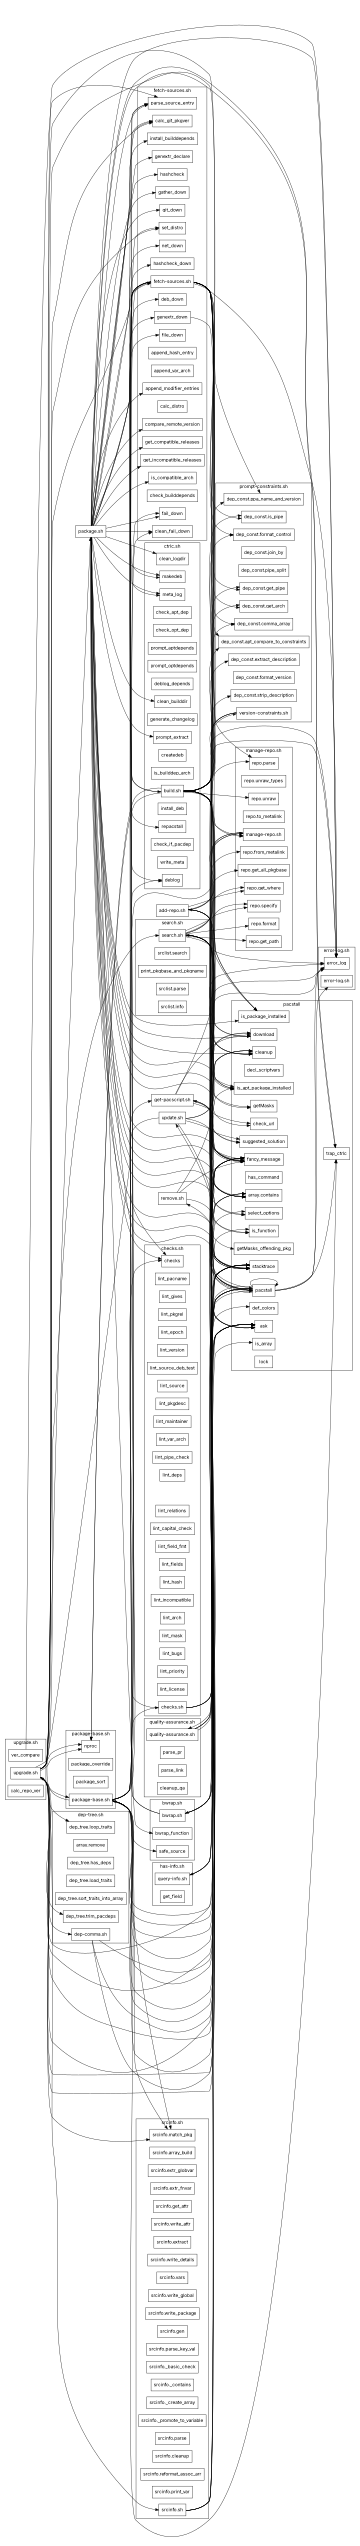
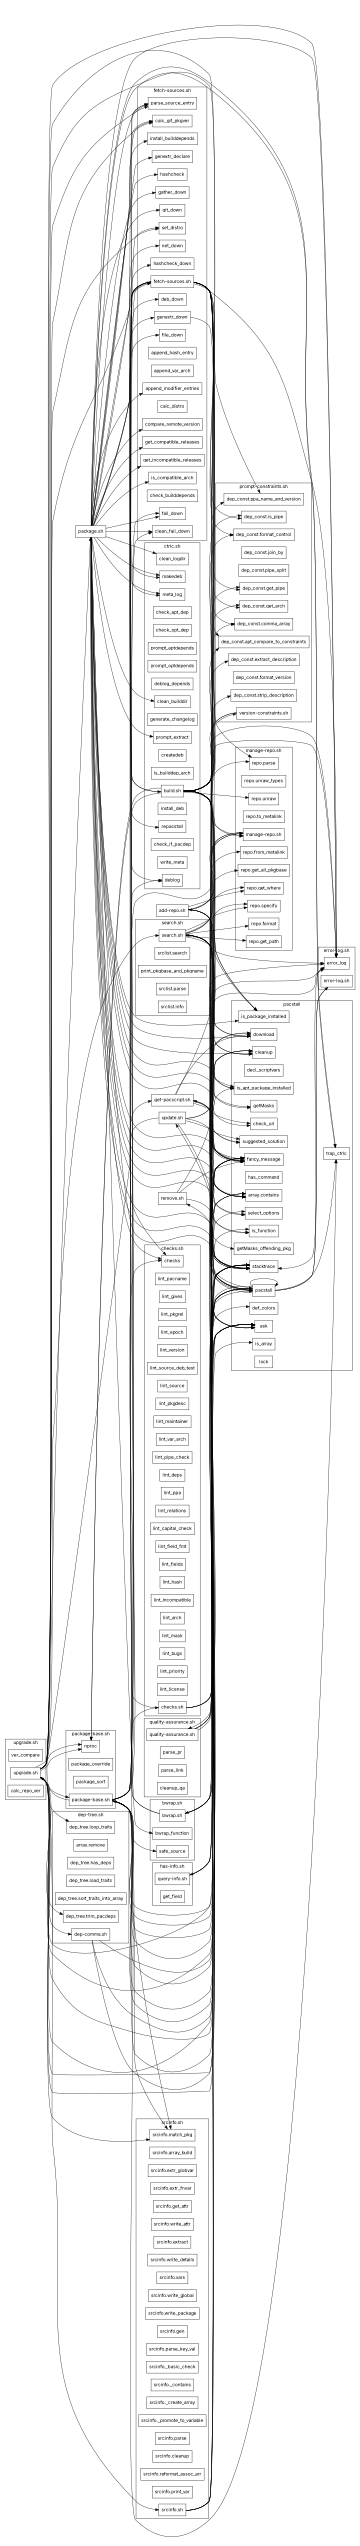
  digraph {
    fontname=Inter
    rankdir=LR
    node [fontname=Inter shape=box]
    edge [fontname=Inter]
    "fetch-sources.sh"
    parse_source_entry
    calc_git_pkgver
    genextr_declare
    clean_fail_down
    hashcheck
    fail_down
    gather_down
    git_down
    net_down
    hashcheck_down
    genextr_down
    deb_down
    file_down
    append_hash_entry
    append_var_arch
    append_modifier_entries
    calc_distro
    set_distro
    get_compatible_releases
    get_incompatible_releases
    is_compatible_arch
    check_builddepends
    install_builddepends
    compare_remote_version
    "upgrade.sh"
    ver_compare
    calc_repo_ver
    "version-constraints.sh"
    "dep_const.apt_compare_to_constraints"
    "dep_const.get_arch"
    "dep_const.join_by"
    "dep_const.pipe_split"
    "dep_const.comma_array"
    n35 [label="dep_const.ppa_name_and_version"]
    "dep_const.get_pipe"
    "dep_const.strip_description"
    "dep_const.extract_description"
    "dep_const.format_version"
    "dep_const.is_pipe"
    "dep_const.format_control"
    "manage-repo.sh"
    "repo.unraw_types"
    "repo.unraw"
    "repo.to_metalink"
    "repo.from_metalink"
    "repo.get_where"
    n48 [label="repo.get_all_pkgbase"]
    "repo.get_path"
    "repo.specify"
    "repo.parse"
    "repo.format"
    pacstall
    def_colors
    fancy_message
    decl_scriptvars
    cleanup
    stacktrace
    ask
    suggested_solution
    check_url
    has_command
    download
    select_options
    is_package_installed
    is_apt_package_installed
    is_array
    is_function
    "array.contains"
    getMasks
    getMasks_offending_pkg
    lock
    trap_ctrlc
    "search.sh"
    "srclist.search"
    print_pkgbase_and_pkgname
    "srclist.parse"
    "srclist.info"
    n79 [label="dep-comma.sh"]
    "array.remove"
    "dep_tree.has_deps"
    "dep_tree.load_traits"
    "dep_tree.sort_traits_into_array"
    "dep_tree.loop_traits"
    "dep_tree.trim_pacdeps"
    "package-base.sh"
    package_override
    n88 [label=package_sort]
    nproc
    "build.sh"
    deblog
    clean_builddir
    check_apt_dep
    check_opt_dep
    prompt_aptdepends
    prompt_optdepends
    deblog_depends
    n98 [label=prompt_extract]
    generate_changelog
    clean_logdir
    createdeb
    is_builddep_arch
    makedeb
    install_deb
    repacstall
    check_if_pacdep
    write_meta
    meta_log
    "quality-assurance.sh"
    parse_pr
    parse_link
    cleanup_qa
    "error-log.sh"
    error_log
    "checks.sh"
    lint_pacname
    lint_gives
    lint_pkgrel
    lint_epoch
    lint_version
    lint_source_deb_test
    lint_source
    lint_pkgdesc
    lint_maintainer
    lint_var_arch
    lint_pipe_check
    lint_deps
+   lint_ppa
    lint_relations
    lint_capital_check
    lint_field_fmt
    lint_fields
    lint_hash
    lint_incompatible
    lint_arch
    lint_mask
    lint_bugs
    lint_priority
    lint_license
    checks
    "bwrap.sh"
    safe_source
    bwrap_function
    "srcinfo.sh"
    "srcinfo.array_build"
    "srcinfo.extr_globvar"
    "srcinfo.extr_fnvar"
    "srcinfo.get_attr"
    "srcinfo.write_attr"
    "srcinfo.extract"
    "srcinfo.write_details"
    "srcinfo.vars"
    "srcinfo.write_global"
    "srcinfo.write_package"
    "srcinfo.gen"
    "srcinfo.parse_key_val"
    "srcinfo._basic_check"
    "srcinfo._contains"
    "srcinfo._create_array"
    "srcinfo._promote_to_variable"
    "srcinfo.parse"
    "srcinfo.cleanup"
    "srcinfo.reformat_assoc_arr"
    "srcinfo.print_var"
    "srcinfo.match_pkg"
    "query-info.sh"
    get_field
    "get-pacscript.sh"
    "add-repo.sh"
    "remove.sh"
    "update.sh"
    "package.sh"
    subgraph cluster_1 {
      label="fetch-sources.sh"
      "fetch-sources.sh"
      parse_source_entry
      calc_git_pkgver
      genextr_declare
      clean_fail_down
      hashcheck
      fail_down
      gather_down
      git_down
      net_down
      hashcheck_down
      genextr_down
      deb_down
      file_down
      append_hash_entry
      append_var_arch
      append_modifier_entries
      calc_distro
      set_distro
      get_compatible_releases
      get_incompatible_releases
      is_compatible_arch
      check_builddepends
      install_builddepends
      compare_remote_version
    }
    subgraph cluster_2 {
      label="upgrade.sh"
      "upgrade.sh"
      ver_compare
      calc_repo_ver
    }
    subgraph cluster_3 {
      label="prompt-constraints.sh"
      "version-constraints.sh"
      "dep_const.apt_compare_to_constraints"
      "dep_const.get_arch"
      "dep_const.join_by"
      "dep_const.pipe_split"
      "dep_const.comma_array"
      n35
      "dep_const.get_pipe"
      "dep_const.strip_description"
      "dep_const.extract_description"
      "dep_const.format_version"
      "dep_const.is_pipe"
      "dep_const.format_control"
    }
    subgraph cluster_4 {
      label="manage-repo.sh"
      "manage-repo.sh"
      "repo.unraw_types"
      "repo.unraw"
      "repo.to_metalink"
      "repo.from_metalink"
      "repo.get_where"
      n48
      "repo.get_path"
      "repo.specify"
      "repo.parse"
      "repo.format"
    }
    subgraph cluster_5 {
      label=pacstall
      pacstall
      def_colors
      fancy_message
      decl_scriptvars
      cleanup
      stacktrace
      ask
      suggested_solution
      check_url
      has_command
      download
      select_options
      is_package_installed
      is_apt_package_installed
      is_array
      is_function
      "array.contains"
      getMasks
      getMasks_offending_pkg
      lock
      trap_ctrlc
    }
    subgraph cluster_6 {
      label="search.sh"
      "search.sh"
      "srclist.search"
      print_pkgbase_and_pkgname
      "srclist.parse"
      "srclist.info"
    }
    subgraph cluster_7 {
      label="dep-tree.sh"
      n79
      "array.remove"
      "dep_tree.has_deps"
      "dep_tree.load_traits"
      "dep_tree.sort_traits_into_array"
      "dep_tree.loop_traits"
      "dep_tree.trim_pacdeps"
    }
    subgraph cluster_8 {
      label="package-base.sh"
      "package-base.sh"
      package_override
      n88
      nproc
    }
    subgraph cluster_9 {
      label="ctrlc.sh"
      "build.sh"
      deblog
      clean_builddir
      check_apt_dep
      check_opt_dep
      prompt_aptdepends
      prompt_optdepends
      deblog_depends
      n98
      generate_changelog
      clean_logdir
      createdeb
      is_builddep_arch
      makedeb
      install_deb
      repacstall
      check_if_pacdep
      write_meta
      meta_log
    }
    subgraph cluster_10 {
      label="quality-assurance.sh"
      "quality-assurance.sh"
      parse_pr
      parse_link
      cleanup_qa
    }
    subgraph cluster_11 {
      label="error-log.sh"
      "error-log.sh"
      error_log
    }
    subgraph cluster_12 {
      label="checks.sh"
      "checks.sh"
      lint_pacname
      lint_gives
      lint_pkgrel
      lint_epoch
      lint_version
      lint_source_deb_test
      lint_source
      lint_pkgdesc
      lint_maintainer
      lint_var_arch
      lint_pipe_check
      lint_deps
+     lint_ppa
      lint_relations
      lint_capital_check
      lint_field_fmt
      lint_fields
      lint_hash
      lint_incompatible
      lint_arch
      lint_mask
      lint_bugs
      lint_priority
      lint_license
      checks
    }
    subgraph cluster_13 {
      label="bwrap.sh"
      "bwrap.sh"
      safe_source
      bwrap_function
    }
    subgraph cluster_14 {
      label="srcinfo.sh"
      "srcinfo.sh"
      "srcinfo.array_build"
      "srcinfo.extr_globvar"
      "srcinfo.extr_fnvar"
      "srcinfo.get_attr"
      "srcinfo.write_attr"
      "srcinfo.extract"
      "srcinfo.write_details"
      "srcinfo.vars"
      "srcinfo.write_global"
      "srcinfo.write_package"
      "srcinfo.gen"
      "srcinfo.parse_key_val"
      "srcinfo._basic_check"
      "srcinfo._contains"
      "srcinfo._create_array"
      "srcinfo._promote_to_variable"
      "srcinfo.parse"
      "srcinfo.cleanup"
      "srcinfo.reformat_assoc_arr"
      "srcinfo.print_var"
      "srcinfo.match_pkg"
    }
    subgraph cluster_15 {
      label="has-info.sh"
      "query-info.sh"
      get_field
    }
    "fetch-sources.sh" -> "dep_const.apt_compare_to_constraints"
    "fetch-sources.sh" -> "dep_const.get_arch"
    "fetch-sources.sh" -> "dep_const.comma_array"
    "fetch-sources.sh" -> n35
    "fetch-sources.sh" -> "dep_const.get_pipe"
    "fetch-sources.sh" -> "dep_const.is_pipe"
    "fetch-sources.sh" -> "dep_const.format_control"
    "fetch-sources.sh" -> cleanup
    "fetch-sources.sh" -> stacktrace
    "fetch-sources.sh" -> download
    "fetch-sources.sh" -> is_package_installed
    "fetch-sources.sh" -> is_apt_package_installed
    "fetch-sources.sh" -> "array.contains"
    "fetch-sources.sh" -> "build.sh"
    "fetch-sources.sh" -> deblog
    "fetch-sources.sh" -> makedeb
    "fetch-sources.sh" -> repacstall
    "fetch-sources.sh" -> meta_log
    "fetch-sources.sh" -> error_log
    "fetch-sources.sh" -> "srcinfo.match_pkg"
    genextr_down -> fancy_message
    "upgrade.sh" -> "fetch-sources.sh"
-   ver_compare -> parse_source_entry
+   "upgrade.sh" -> parse_source_entry
    "upgrade.sh" -> calc_git_pkgver
    "upgrade.sh" -> set_distro
    "upgrade.sh" -> "manage-repo.sh"
    "upgrade.sh" -> "repo.parse"
    "upgrade.sh" -> pacstall
    "upgrade.sh" -> fancy_message
    "upgrade.sh" -> stacktrace
    "upgrade.sh" -> ask
    "upgrade.sh" -> download
    "upgrade.sh" -> "search.sh"
    "upgrade.sh" -> n79
    "upgrade.sh" -> "dep_tree.loop_traits"
    "upgrade.sh" -> "dep_tree.trim_pacdeps"
    "upgrade.sh" -> "package-base.sh"
    "upgrade.sh" -> nproc
    "upgrade.sh" -> nproc
    "upgrade.sh" -> error_log
    "upgrade.sh" -> "srcinfo.sh"
    "upgrade.sh" -> "srcinfo.match_pkg"
    "upgrade.sh" -> "get-pacscript.sh"
    "version-constraints.sh" -> stacktrace
    "version-constraints.sh" -> is_package_installed
-   "version-constraints.sh" -> is_apt_package_installed
    "manage-repo.sh" -> fancy_message
    "manage-repo.sh" -> stacktrace
    pacstall -> "upgrade.sh"
    pacstall -> "repo.specify"
    pacstall -> pacstall
    pacstall -> trap_ctrlc
    pacstall -> "search.sh"
    pacstall -> "package-base.sh"
    pacstall -> "quality-assurance.sh"
    pacstall -> "error-log.sh"
    pacstall -> error_log
    pacstall -> "bwrap.sh"
    pacstall -> "query-info.sh"
    pacstall -> "get-pacscript.sh"
    pacstall -> "add-repo.sh"
    pacstall -> "remove.sh"
    pacstall -> "update.sh"
    "search.sh" -> "manage-repo.sh"
    "search.sh" -> "repo.get_where"
    "search.sh" -> "repo.get_path"
    "search.sh" -> "repo.specify"
    "search.sh" -> "repo.parse"
    "search.sh" -> "repo.format"
    "search.sh" -> fancy_message
-   "search.sh" -> cleanup
+   "search.sh" -> stacktrace
    "search.sh" -> ask
    "search.sh" -> check_url
    "search.sh" -> download
    "search.sh" -> "array.contains"
    "search.sh" -> getMasks
    "search.sh" -> error_log
    n79 -> stacktrace
    n79 -> ask
    n79 -> "array.contains"
    "package-base.sh" -> "fetch-sources.sh"
    "package-base.sh" -> clean_fail_down
    "package-base.sh" -> fail_down
    "package-base.sh" -> set_distro
    "package-base.sh" -> fancy_message
    "package-base.sh" -> cleanup
    "package-base.sh" -> stacktrace
    "package-base.sh" -> ask
    "package-base.sh" -> select_options
    "package-base.sh" -> is_apt_package_installed
    "package-base.sh" -> "array.contains"
    "package-base.sh" -> trap_ctrlc
    "package-base.sh" -> error_log
    "package-base.sh" -> "checks.sh"
    "package-base.sh" -> checks
    "package-base.sh" -> safe_source
    "package-base.sh" -> "srcinfo.match_pkg"
    "package-base.sh" -> "package.sh"
    "build.sh" -> parse_source_entry
    "build.sh" -> "version-constraints.sh"
    "build.sh" -> "dep_const.apt_compare_to_constraints"
    "build.sh" -> "dep_const.get_arch"
    "build.sh" -> "dep_const.comma_array"
    "build.sh" -> n35
    "build.sh" -> "dep_const.get_pipe"
    "build.sh" -> "dep_const.strip_description"
    "build.sh" -> "dep_const.extract_description"
    "build.sh" -> "dep_const.is_pipe"
    "build.sh" -> "dep_const.format_control"
    "build.sh" -> "manage-repo.sh"
    "build.sh" -> "repo.unraw"
    "build.sh" -> fancy_message
    "build.sh" -> cleanup
    "build.sh" -> stacktrace
    "build.sh" -> ask
    "build.sh" -> select_options
    "build.sh" -> is_package_installed
    "build.sh" -> is_apt_package_installed
    "build.sh" -> is_function
    "build.sh" -> "array.contains"
    "build.sh" -> nproc
    "build.sh" -> nproc
    "build.sh" -> error_log
    "quality-assurance.sh" -> pacstall
    "quality-assurance.sh" -> fancy_message
    "quality-assurance.sh" -> cleanup
    "quality-assurance.sh" -> stacktrace
+   "error-log.sh" -> stacktrace
    "checks.sh" -> fancy_message
    "checks.sh" -> stacktrace
    "checks.sh" -> ask
    "checks.sh" -> "array.contains"
    "checks.sh" -> deblog
    "bwrap.sh" -> parse_source_entry
    "bwrap.sh" -> calc_git_pkgver
    "bwrap.sh" -> def_colors
    "bwrap.sh" -> fancy_message
    "bwrap.sh" -> stacktrace
    "bwrap.sh" -> ask
    "srcinfo.sh" -> cleanup
    "srcinfo.sh" -> stacktrace
    "srcinfo.sh" -> ask
    "srcinfo.sh" -> is_array
    "srcinfo.sh" -> is_function
    "query-info.sh" -> fancy_message
    "query-info.sh" -> stacktrace
    "query-info.sh" -> ask
    "get-pacscript.sh" -> fancy_message
    "get-pacscript.sh" -> stacktrace
    "get-pacscript.sh" -> suggested_solution
    "get-pacscript.sh" -> check_url
    "get-pacscript.sh" -> download
    "get-pacscript.sh" -> error_log
    "add-repo.sh" -> "manage-repo.sh"
    "add-repo.sh" -> "repo.from_metalink"
    "add-repo.sh" -> "repo.get_where"
    "add-repo.sh" -> n48
    "add-repo.sh" -> fancy_message
    "add-repo.sh" -> stacktrace
    "add-repo.sh" -> ask
    "add-repo.sh" -> "array.contains"
    "remove.sh" -> fancy_message
    "remove.sh" -> stacktrace
    "remove.sh" -> error_log
    "update.sh" -> pacstall
    "update.sh" -> fancy_message
    "update.sh" -> suggested_solution
    "update.sh" -> download
    "update.sh" -> error_log
    "update.sh" -> checks
    "package.sh" -> parse_source_entry
    "package.sh" -> calc_git_pkgver
    "package.sh" -> genextr_declare
    "package.sh" -> clean_fail_down
    "package.sh" -> hashcheck
    "package.sh" -> fail_down
    "package.sh" -> gather_down
    "package.sh" -> git_down
    "package.sh" -> net_down
    "package.sh" -> hashcheck_down
    "package.sh" -> genextr_down
    "package.sh" -> deb_down
    "package.sh" -> file_down
    "package.sh" -> append_modifier_entries
    "package.sh" -> get_compatible_releases
    "package.sh" -> get_incompatible_releases
    "package.sh" -> is_compatible_arch
    "package.sh" -> install_builddepends
    "package.sh" -> compare_remote_version
    "package.sh" -> pacstall
    "package.sh" -> fancy_message
    "package.sh" -> cleanup
    "package.sh" -> stacktrace
    "package.sh" -> ask
    "package.sh" -> suggested_solution
    "package.sh" -> download
    "package.sh" -> select_options
    "package.sh" -> is_package_installed
    "package.sh" -> is_apt_package_installed
    "package.sh" -> is_function
    "package.sh" -> "array.contains"
    "package.sh" -> getMasks
    "package.sh" -> getMasks_offending_pkg
    "package.sh" -> trap_ctrlc
    "package.sh" -> trap_ctrlc
    "package.sh" -> clean_builddir
    "package.sh" -> n98
    "package.sh" -> clean_logdir
    "package.sh" -> makedeb
    "package.sh" -> meta_log
    "package.sh" -> error_log
    "package.sh" -> checks
    "package.sh" -> bwrap_function
  }
